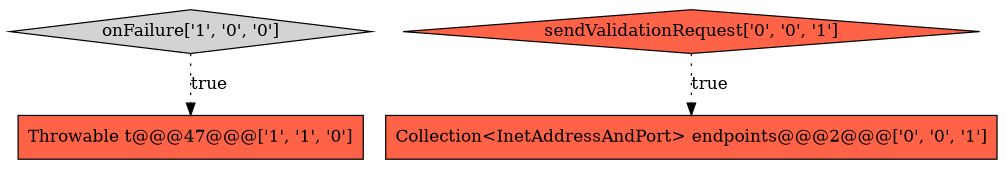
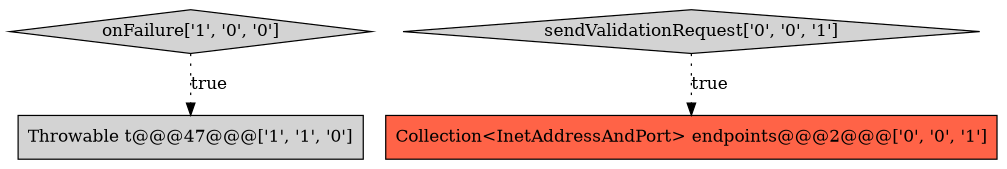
  digraph {
    node [fillcolor=tomato shape=box style=filled]
    edge [style=dotted]
-   n1 [label="Throwable t@@@47@@@['1', '1', '0']"]
+   n1 [fillcolor=lightgray label="Throwable t@@@47@@@['1', '1', '0']"]
    n2 [label="Collection<InetAddressAndPort> endpoints@@@2@@@['0', '0', '1']"]
-   n3 [label="sendValidationRequest['0', '0', '1']" shape=diamond]
+   n3 [fillcolor=lightgray label="sendValidationRequest['0', '0', '1']" shape=diamond]
    n4 [fillcolor=lightgray label="onFailure['1', '0', '0']" shape=diamond]
    n3 -> n2 [label=true]
    n4 -> n1 [label=true]
  }
